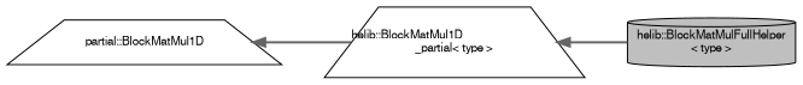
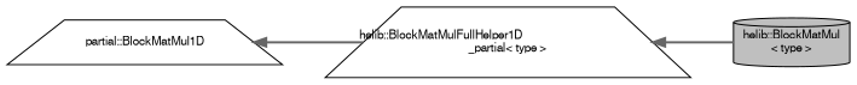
  digraph {
    rankdir=LR
    node [color=black fillcolor=white fontname=FreeSans fontsize=10 shape=trapezium style=filled]
    edge [color=gray40 dir=back fontname=FreeSans fontsize=10 labelfontname=FreeSans labelfontsize=10 style=bold]
-   n1 [fillcolor=grey75 fontcolor=black height=0.2 label="helib::BlockMatMulFullHelper\l\< type \>" shape=cylinder width=0.4]
-   n2 [height=0.2 label="helib::BlockMatMul1D\l_partial\< type \>" width=0.4]
+   n1 [fillcolor=grey75 fontcolor=black height=0.2 label="helib::BlockMatMul\l\< type \>" shape=cylinder width=0.4]
+   n2 [height=0.2 label="helib::BlockMatMulFullHelper1D\l_partial\< type \>" width=0.4]
    n3 [height=0.2 label="partial::BlockMatMul1D" width=0.4]
    n2 -> n1
    n3 -> n2
  }
